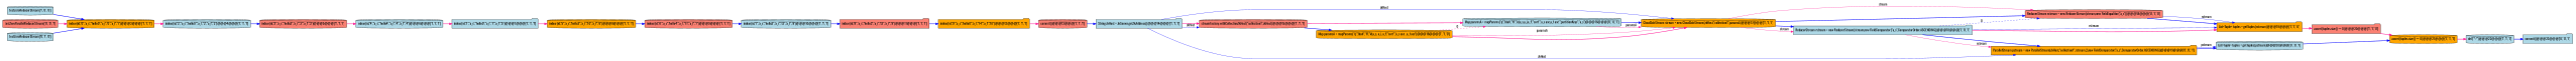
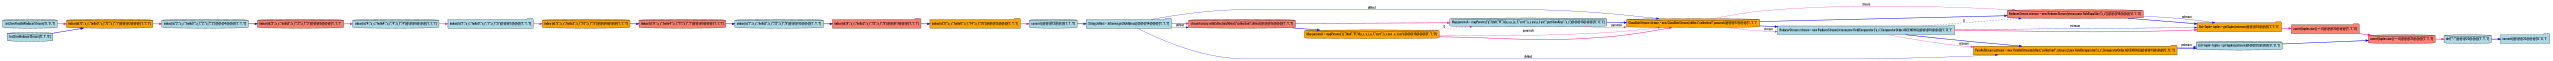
  digraph {
    fontname=Oswald
    rankdir=LR
    node [fillcolor=lightblue fontname=Oswald shape=cylinder style=filled]
    edge [color=blue fontname=Oswald style=bold]
    n1 [label="indexr(id,\"2\",\"a_s\",\"hello0\",\"a_i\",\"2\",\"a_f\",\"2\")@@@4@@@['1', '1', '1']"]
    n2 [fillcolor=salmon label="indexr(id,\"3\",\"a_s\",\"hello3\",\"a_i\",\"3\",\"a_f\",\"3\")@@@5@@@['1', '1', '1']"]
    n3 [label="indexr(id,\"4\",\"a_s\",\"hello4\",\"a_i\",\"4\",\"a_f\",\"4\")@@@6@@@['1', '1', '1']"]
-   n4 [fillcolor=orange label="assert(tuples.size() == 0)@@@21@@@['1', '1', '1']"]
+   n4 [fillcolor=salmon label="assert(tuples.size() == 0)@@@21@@@['1', '1', '1']"]
    n5 [label="del(\"*:*\")@@@22@@@['1', '1', '1']"]
    n6 [label="commit()@@@23@@@['0', '0', '1']" shape=folder]
    n7 [fillcolor=salmon label="indexr(id,\"6\",\"a_s\",\"hello4\",\"a_i\",\"11\",\"a_f\",\"7\")@@@9@@@['1', '1', '1']"]
    n8 [label="indexr(id,\"7\",\"a_s\",\"hello3\",\"a_i\",\"12\",\"a_f\",\"8\")@@@10@@@['1', '1', '1']"]
    n9 [fillcolor=salmon label="indexr(id,\"8\",\"a_s\",\"hello3\",\"a_i\",\"13\",\"a_f\",\"9\")@@@11@@@['1', '1', '1']" shape=folder]
    n10 [fillcolor=orange label="indexr(id,\"9\",\"a_s\",\"hello0\",\"a_i\",\"14\",\"a_f\",\"10\")@@@12@@@['1', '1', '1']" shape=folder]
-   n11 [fillcolor=salmon label="commit()@@@13@@@['1', '1', '1']"]
+   n11 [label="commit()@@@13@@@['1', '1', '1']"]
    n12 [label="Map paramsA = mapParams(\"q\",\"blah\",\"fl\",\"id,a_s,a_i,a_f\",\"sort\",\"a_s asc,a_f asc\",\"partitionKeys\",\"a_s\")@@@16@@@['0', '0', '1']"]
    n13 [fillcolor=orange label="CloudSolrStream stream = new CloudSolrStream(zkHost,\"collection1\",paramsA)@@@17@@@['1', '1', '1']"]
    n14 [label="ReducerStream rstream = new ReducerStream(stream,new FieldComparator(\"a_s\",ComparatorOrder.ASCENDING))@@@18@@@['1', '0', '1']" shape=folder]
    n15 [fillcolor=salmon label="ReducerStream rstream = new ReducerStream(stream,new FieldEqualitor(\"a_s\"))@@@18@@@['0', '1', '0']"]
    n16 [label="String zkHost = zkServer.getZkAddress()@@@14@@@['1', '1', '1']" shape=folder]
    n17 [fillcolor=orange label="ParallelStream pstream = new ParallelStream(zkHost,\"collection1\",rstream,2,new FieldComparator(\"a_s\",ComparatorOrder.ASCENDING))@@@19@@@['0', '0', '1']" shape=folder]
    n18 [fillcolor=salmon label="streamFactory.withCollectionZkHost(\"collection1\",zkHost)@@@15@@@['1', '1', '1']"]
    n19 [fillcolor=orange label="Map paramsA = mapParams(\"q\",\"blah\",\"fl\",\"id,a_s, a_i, a_f\",\"sort\",\"a_s asc , a_f asc\")@@@16@@@['1', '1', '0']"]
    n20 [fillcolor=orange label="List<Tuple> tuples = getTuples(rstream)@@@19@@@['1', '1', '0']" shape=folder]
    n21 [label="List<Tuple> tuples = getTuples(pstream)@@@20@@@['0', '0', '1']"]
    n22 [fillcolor=salmon label="assert(tuples.size() == 0)@@@20@@@['1', '1', '0']" shape=folder]
    n23 [label="indexr(id,\"1\",\"a_s\",\"hello0\",\"a_i\",\"1\",\"a_f\",\"5\")@@@7@@@['1', '1', '1']" shape=folder]
    n24 [fillcolor=orange label="indexr(id,\"5\",\"a_s\",\"hello3\",\"a_i\",\"10\",\"a_f\",\"6\")@@@8@@@['1', '1', '1']"]
-   n25 [label="testZeroReducerStream['1', '0', '0']"]
    n26 [fillcolor=orange label="indexr(id,\"0\",\"a_s\",\"hello0\",\"a_i\",\"0\",\"a_f\",\"1\")@@@3@@@['1', '1', '1']"]
-   n27 [fillcolor=salmon label="testZeroParallelReducerStream['0', '0', '1']"]
+   n27 [label="testZeroParallelReducerStream['0', '0', '1']"]
    n28 [label="testZeroReducerStream['0', '1', '0']"]
    n1 -> n2
    n2 -> n3 [color=deeppink]
    n3 -> n23 [color=deeppink]
    n4 -> n5 [color=deeppink]
    n5 -> n6
    n7 -> n8
    n8 -> n9
    n9 -> n10
    n10 -> n11 [color=deeppink]
    n11 -> n16
    n12 -> n13
    n12 -> n13 [color=deeppink label=paramsA style=solid]
    n13 -> n14
    n13 -> n14 [color=deeppink label=stream style=solid]
    n13 -> n15 [color=deeppink label=stream style=solid]
    n13 -> n15
    n14 -> n15 [label=0 style=dashed]
    n14 -> n17
    n14 -> n17 [color=deeppink label=rstream style=solid]
    n14 -> n20 [label=rstream style=solid]
    n14 -> n20 [color=deeppink]
    n15 -> n20
    n15 -> n20 [label=rstream style=solid]
    n16 -> n13 [label=zkHost style=solid]
    n16 -> n17 [label=zkHost style=solid]
    n16 -> n18 [label=zkHost style=solid]
    n16 -> n18 [color=deeppink]
    n17 -> n21 [label=pstream style=solid]
    n17 -> n21
    n18 -> n12 [color=deeppink]
    n18 -> n19
    n19 -> n12 [color=deeppink label=0 style=dashed]
    n19 -> n13 [color=deeppink label=paramsA style=solid]
    n19 -> n13 [color=deeppink]
    n20 -> n22 [color=deeppink]
    n21 -> n4
    n22 -> n4 [color=deeppink]
    n23 -> n24 [color=deeppink]
    n24 -> n7
-   n25 -> n26
    n26 -> n1 [color=deeppink]
    n27 -> n26 [color=deeppink]
    n28 -> n26
  }
